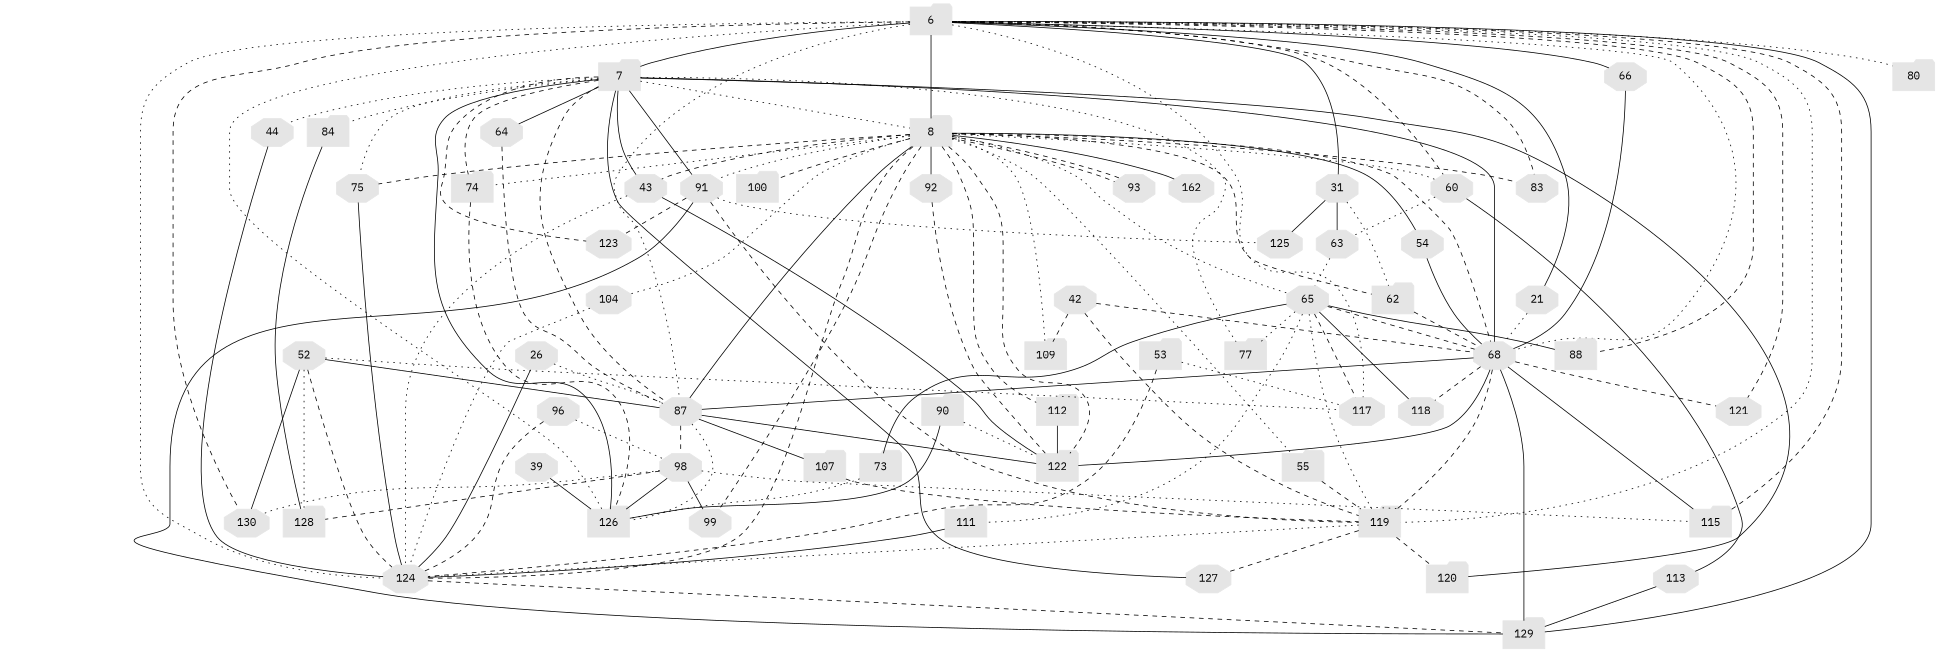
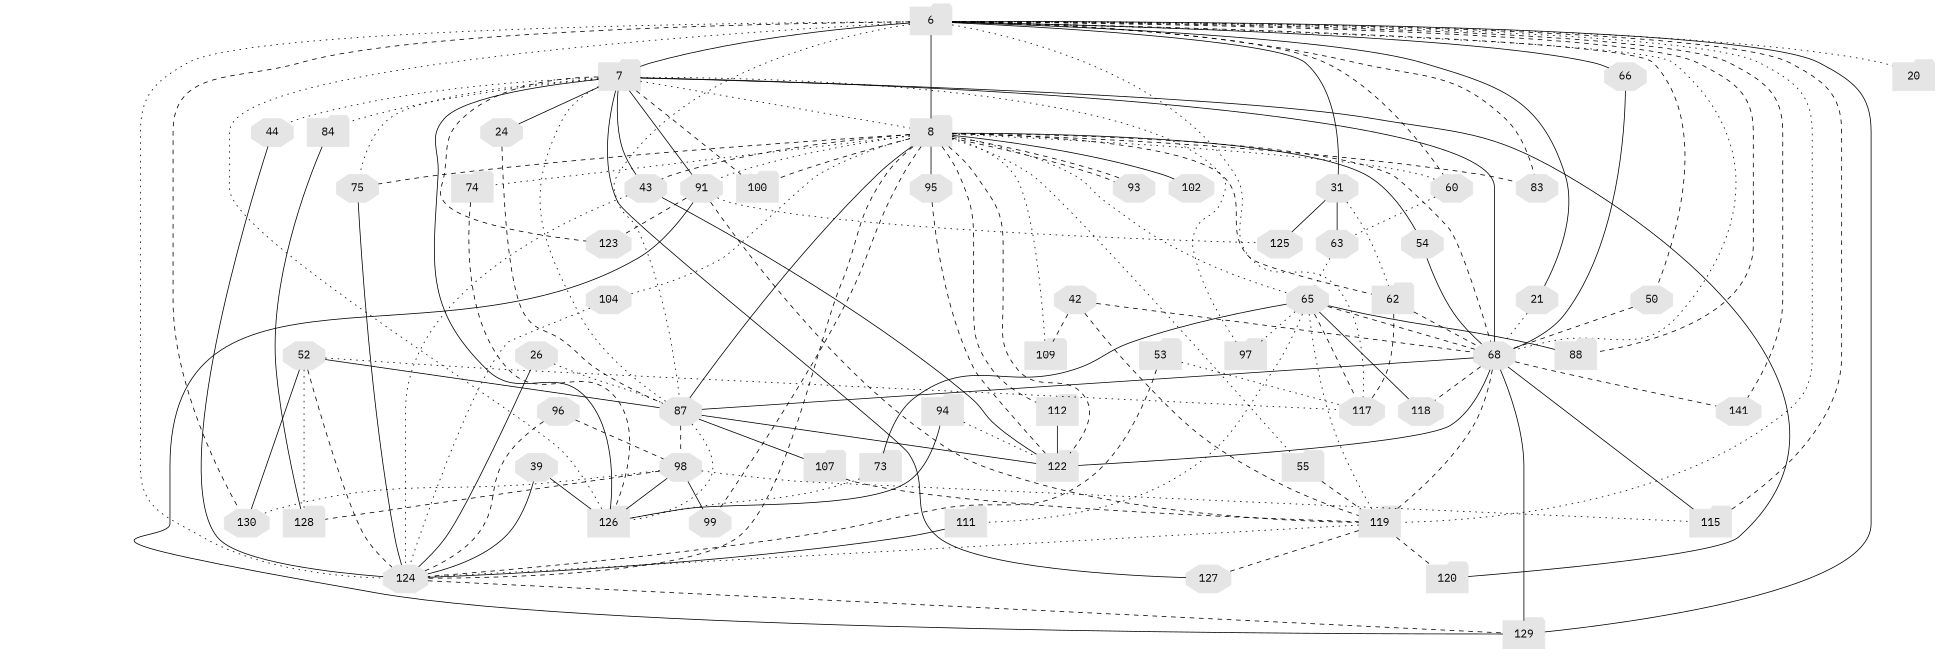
  graph {
    fontname="IBM Plex Mono"
    node [color=gray90 fontname="IBM Plex Mono" shape=octagon style=filled]
    edge [fontname="IBM Plex Mono" style=solid]
    6 [shape=folder super="+4"]
    7 [shape=folder super="+1"]
    8 [shape=folder super="+3"]
    21
    31
+   50
    60 [super="+41"]
    66
    68 [super="+34+9"]
-   80 [shape=folder]
+   80 [shape=folder label=20]
    83
    87 [super="+30+10"]
    88 [shape=folder]
    115 [shape=folder super="+70"]
    117 [super="+29"]
    119 [shape=folder super="+103+72+116"]
-   121
+   121 [label=141]
    124 [super="+95+78+86"]
    126 [shape=folder super="+106+97"]
    129 [shape=folder super="+36+105"]
    130 [super="+67"]
    43 [super="+32"]
    44
-   64
+   64 [label=24]
    75 [super="+47"]
-   77 [shape=folder]
+   77 [shape=folder label=97]
    84 [shape=folder]
    91 [super="+22+20+79"]
    100 [shape=folder]
    120 [shape=folder]
    123
    127
    122 [shape=folder super="+101+82"]
    54
    55 [shape=folder]
    62 [shape=folder super="+38"]
    65 [super="+25+57"]
    74 [shape=folder]
-   92 [super="+45"]
+   92 [super="+45" label=95]
    93
    99
-   102 [label=162]
+   102
    104
    109 [shape=folder super="+46"]
    112 [shape=folder]
    63 [super="+48"]
    125
-   113
    118
    98 [super="+16"]
    107 [shape=folder]
    128 [shape=folder super="+114"]
    73 [shape=folder]
    111 [shape=folder super="+33"]
    26
    39
    42 [super="+37"]
    52 [super="+51"]
    53 [shape=folder]
-   94 [shape=folder label=90]
+   94 [shape=folder]
    96
    6 -- 7 [weight=4]
    6 -- 8 [weight=4]
    6 -- 21
    6 -- 31 [weight=2]
+   6 -- 50 [style=dashed]
    6 -- 60 [style=dashed weight=2]
    6 -- 66
    6 -- 68 [style=dotted weight=5]
    6 -- 80 [style=dotted]
    6 -- 83 [style=dashed]
    6 -- 87 [style=dotted weight=4]
    6 -- 88 [style=dashed]
    6 -- 115 [style=dashed]
    6 -- 117 [style=dotted]
    6 -- 119 [style=dotted weight=5]
    6 -- 121 [style=dashed]
    6 -- 124 [style=dotted weight=9]
    6 -- 126 [style=dotted weight=4]
    6 -- 129 [weight=2]
    6 -- 130 [style=dashed]
    7 -- 8 [style=dotted weight=4]
    7 -- 68 [weight=4]
-   7 -- 87 [style=dashed weight=4]
+   7 -- 87 [style=dotted weight=4]
    7 -- 126
    7 -- 43 [weight=2]
    7 -- 44 [style=dotted]
    7 -- 64
    7 -- 75 [style=dotted]
    7 -- 77 [style=dotted]
    7 -- 84 [style=dotted weight=2]
    7 -- 91
-   7 -- 74 [style=dashed]
+   7 -- 100 [style=dashed]
    7 -- 120
    7 -- 123 [style=dashed]
    7 -- 127
    8 -- 60 [style=dotted]
    8 -- 68 [style=dashed weight=4]
    8 -- 83 [style=dashed]
    8 -- 87 [weight=5]
    8 -- 124 [style=dashed weight=3]
    8 -- 43 [style=dashed]
    8 -- 75 [style=dashed]
    8 -- 91 [style=dotted weight=4]
    8 -- 100 [style=dashed]
    8 -- 122 [style=dashed]
    8 -- 54
    8 -- 55 [style=dotted]
    8 -- 62 [style=dashed]
    8 -- 65 [style=dotted weight=3]
    8 -- 74 [style=dotted]
    8 -- 92 [weight=2]
    8 -- 93 [style=dashed]
    8 -- 93 [style=dashed]
    8 -- 99 [style=dashed]
    8 -- 102
    8 -- 104 [style=dotted]
    8 -- 109 [style=dotted]
    8 -- 112 [style=dashed weight=2]
    21 -- 68 [style=dotted]
    31 -- 62 [style=dotted]
    31 -- 63
    31 -- 125
+   50 -- 68 [style=dashed]
    60 -- 63 [style=dotted]
-   60 -- 113
    66 -- 68
    68 -- 87 [weight=6]
    68 -- 115
    68 -- 119 [style=dashed weight=2]
    68 -- 121 [style=dashed]
    68 -- 129 [weight=2]
    68 -- 122
    68 -- 118 [style=dashed]
    87 -- 126 [style=dotted]
    87 -- 122
    87 -- 98 [style=dashed weight=3]
    87 -- 107
    119 -- 124 [style=dotted weight=2]
    119 -- 120 [style=dashed]
    119 -- 127 [style=dashed]
    124 -- 129 [style=dashed]
    43 -- 124 [style=dotted]
    43 -- 122
    44 -- 124
    64 -- 87 [style=dashed]
    75 -- 124
    84 -- 128
    91 -- 119 [style=dashed]
    91 -- 129
    91 -- 123 [style=dashed]
    91 -- 125 [style=dotted]
    54 -- 68
    55 -- 119 [style=dashed]
    62 -- 68 [style=dashed]
+   62 -- 117 [style=dashed]
    65 -- 68 [style=dashed]
    65 -- 88
    65 -- 117 [style=dashed weight=2]
    65 -- 119 [style=dotted]
    65 -- 77 [style=dotted]
    65 -- 118
    65 -- 73
    65 -- 111 [style=dotted]
    74 -- 126 [style=dashed]
    92 -- 122 [style=dashed]
    104 -- 124 [style=dotted]
    112 -- 122 [weight=3]
    63 -- 65 [style=dotted]
-   113 -- 129
    98 -- 115 [style=dotted]
    98 -- 126
    98 -- 130 [style=dotted]
    98 -- 99
    98 -- 128 [style=dashed]
    107 -- 119 [style=dashed]
    73 -- 126 [style=dotted]
    111 -- 124 [weight=2]
    26 -- 87 [style=dotted]
    26 -- 124
+   39 -- 124
    39 -- 126
    42 -- 68 [style=dashed weight=2]
    42 -- 119 [style=dashed]
    42 -- 109 [style=dashed]
    52 -- 87
    52 -- 117 [style=dotted]
    52 -- 124 [style=dashed weight=2]
    52 -- 130
    52 -- 128 [style=dotted]
    53 -- 117 [style=dotted]
    53 -- 124 [style=dashed]
    94 -- 126
    94 -- 122 [style=dotted]
    96 -- 124 [style=dashed]
-   96 -- 98 [style=dotted]
+   96 -- 98 [style=dashed]
  }
